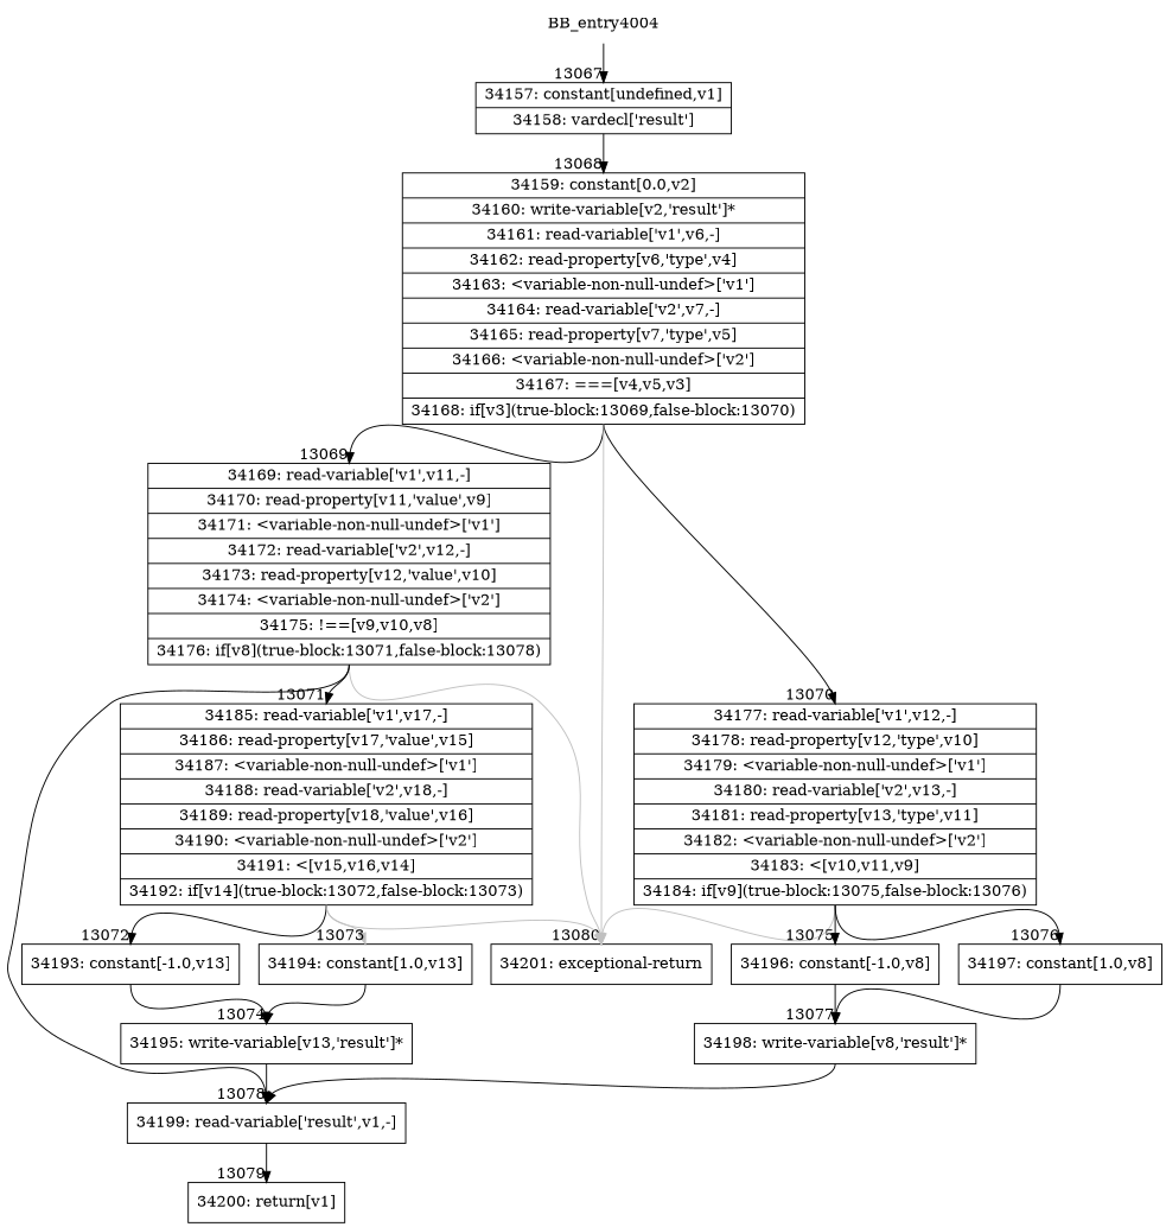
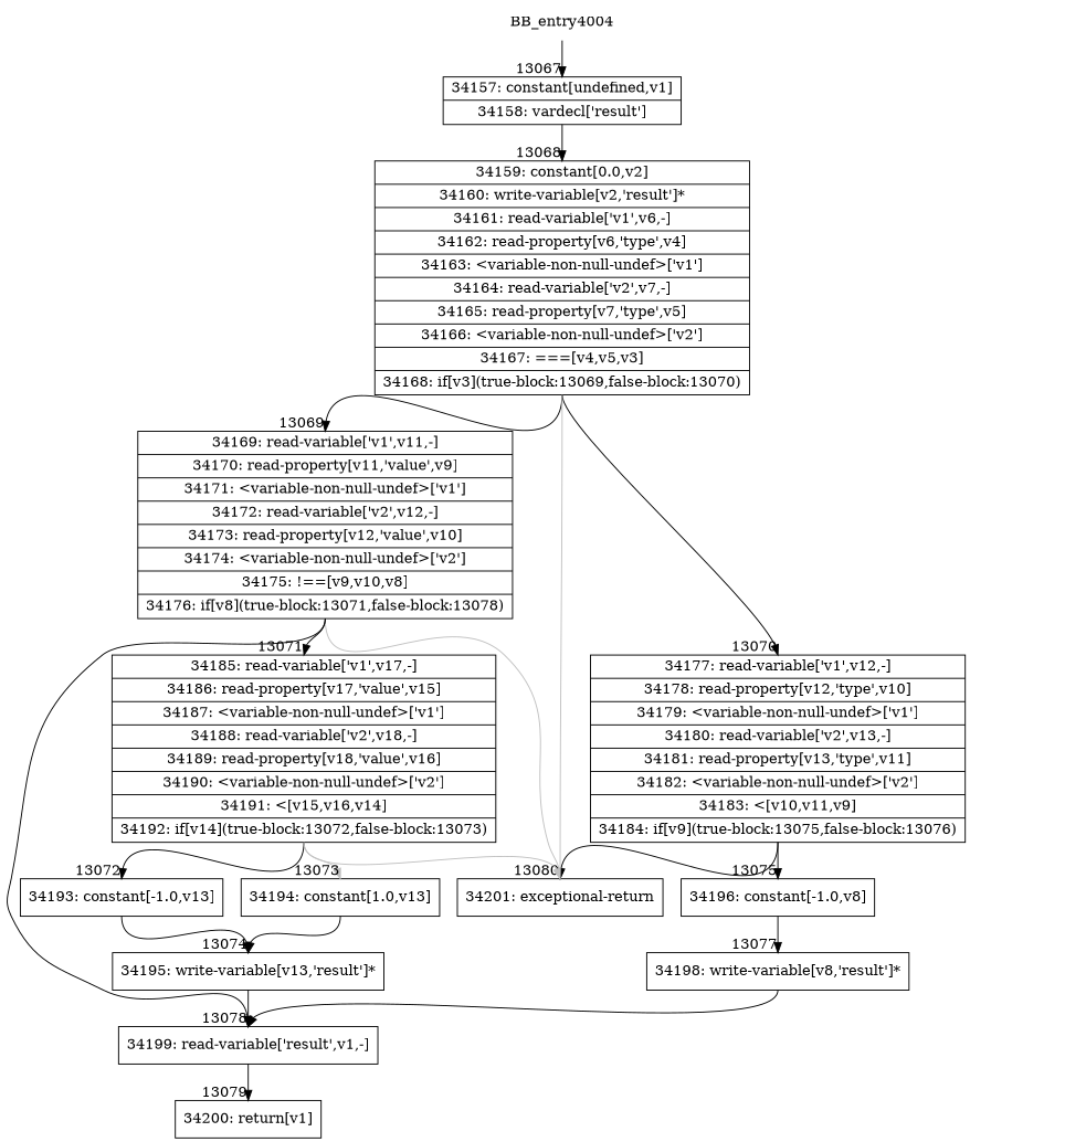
  digraph {
    rankdir=TD
    node [shape=record]
    edge [headport=n tailport=s]
    n1 [label=BB_entry4004 shape=none]
    n2 [label="{34157: constant[undefined,v1]|34158: vardecl['result']}"]
    n3 [label="{34159: constant[0.0,v2]|34160: write-variable[v2,'result']*|34161: read-variable['v1',v6,-]|34162: read-property[v6,'type',v4]|34163: \<variable-non-null-undef\>['v1']|34164: read-variable['v2',v7,-]|34165: read-property[v7,'type',v5]|34166: \<variable-non-null-undef\>['v2']|34167: ===[v4,v5,v3]|34168: if[v3](true-block:13069,false-block:13070)}"]
    n4 [label="{34169: read-variable['v1',v11,-]|34170: read-property[v11,'value',v9]|34171: \<variable-non-null-undef\>['v1']|34172: read-variable['v2',v12,-]|34173: read-property[v12,'value',v10]|34174: \<variable-non-null-undef\>['v2']|34175: !==[v9,v10,v8]|34176: if[v8](true-block:13071,false-block:13078)}"]
    n5 [label="{34177: read-variable['v1',v12,-]|34178: read-property[v12,'type',v10]|34179: \<variable-non-null-undef\>['v1']|34180: read-variable['v2',v13,-]|34181: read-property[v13,'type',v11]|34182: \<variable-non-null-undef\>['v2']|34183: \<[v10,v11,v9]|34184: if[v9](true-block:13075,false-block:13076)}"]
    n6 [label="{34201: exceptional-return}"]
    n7 [label="{34185: read-variable['v1',v17,-]|34186: read-property[v17,'value',v15]|34187: \<variable-non-null-undef\>['v1']|34188: read-variable['v2',v18,-]|34189: read-property[v18,'value',v16]|34190: \<variable-non-null-undef\>['v2']|34191: \<[v15,v16,v14]|34192: if[v14](true-block:13072,false-block:13073)}"]
    n8 [label="{34199: read-variable['result',v1,-]}"]
    n9 [label="{34196: constant[-1.0,v8]}"]
-   n10 [label="{34197: constant[1.0,v8]}"]
    n11 [label="{34193: constant[-1.0,v13]}"]
    n12 [label="{34194: constant[1.0,v13]}"]
    n13 [label="{34200: return[v1]}"]
    n14 [label="{34198: write-variable[v8,'result']*}"]
    n15 [label="{34195: write-variable[v13,'result']*}"]
    n1 -> n2 [headlabel="    13067"]
    n2 -> n3 [headlabel="      13068"]
    n3 -> n4 [headlabel="      13069"]
    n3 -> n5 [headlabel="      13070"]
    n3 -> n6 [color=gray headlabel="      13080"]
    n4 -> n6 [color=gray]
    n4 -> n7 [headlabel="      13071"]
    n4 -> n8 [headlabel="      13078"]
-   n5 -> n6 [color=gray]
+   n5 -> n6 [color=black]
    n5 -> n9 [headlabel="      13075"]
-   n5 -> n10 [headlabel="      13076"]
    n7 -> n6 [color=gray]
    n7 -> n11 [headlabel="      13072"]
    n7 -> n12 [color=gray headlabel="      13073"]
    n8 -> n13 [headlabel="      13079"]
    n9 -> n14 [headlabel="      13077"]
-   n10 -> n14
    n11 -> n15 [headlabel="      13074"]
    n12 -> n15
    n14 -> n8
    n15 -> n8
  }
